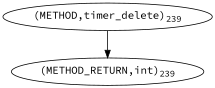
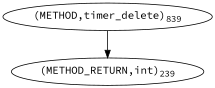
  digraph {
    fontname="Source Code Pro"
    node [fontname="Source Code Pro"]
-   n1 [label=<(METHOD,timer_delete)<SUB>239</SUB>>]
+   n1 [label=<(METHOD,timer_delete)<SUB>839</SUB>>]
    n2 [label=<(METHOD_RETURN,int)<SUB>239</SUB>>]
    n1 -> n2 [fontname="Source Code Pro"]
  }
